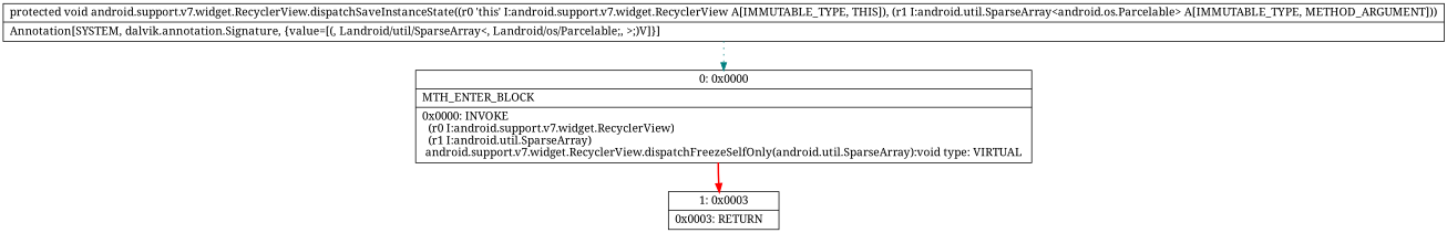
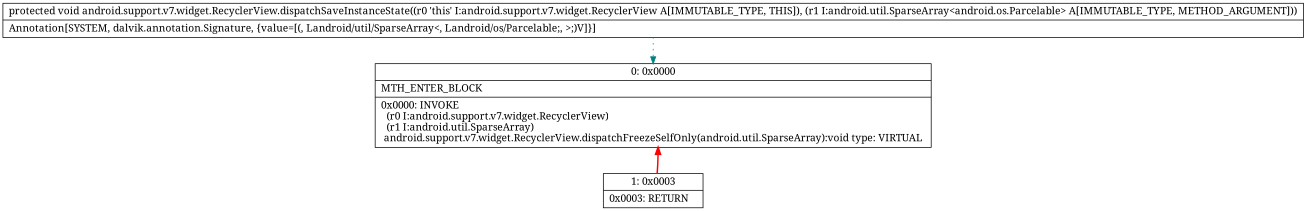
  digraph {
    fontname="Noto Serif"
    node [shape=record fontname="Noto Serif"]
    edge [arrowhead=normal fontname="Noto Serif"]
    n1 [label="{0\:\ 0x0000|MTH_ENTER_BLOCK\l|0x0000: INVOKE  \l  (r0 I:android.support.v7.widget.RecyclerView)\l  (r1 I:android.util.SparseArray)\l android.support.v7.widget.RecyclerView.dispatchFreezeSelfOnly(android.util.SparseArray):void type: VIRTUAL \l}"]
    n2 [label="{1\:\ 0x0003|0x0003: RETURN   \l}"]
    n3 [label="{protected void android.support.v7.widget.RecyclerView.dispatchSaveInstanceState((r0 'this' I:android.support.v7.widget.RecyclerView A[IMMUTABLE_TYPE, THIS]), (r1 I:android.util.SparseArray\<android.os.Parcelable\> A[IMMUTABLE_TYPE, METHOD_ARGUMENT]))  | Annotation[SYSTEM, dalvik.annotation.Signature, \{value=[(, Landroid\/util\/SparseArray\<, Landroid\/os\/Parcelable;, \>;)V]\}]\l}"]
-   n1 -> n2 [color=red style=bold]
+   n2 -> n1 [color=red style=bold]
    n3 -> n1 [color=teal style=dotted]
  }
